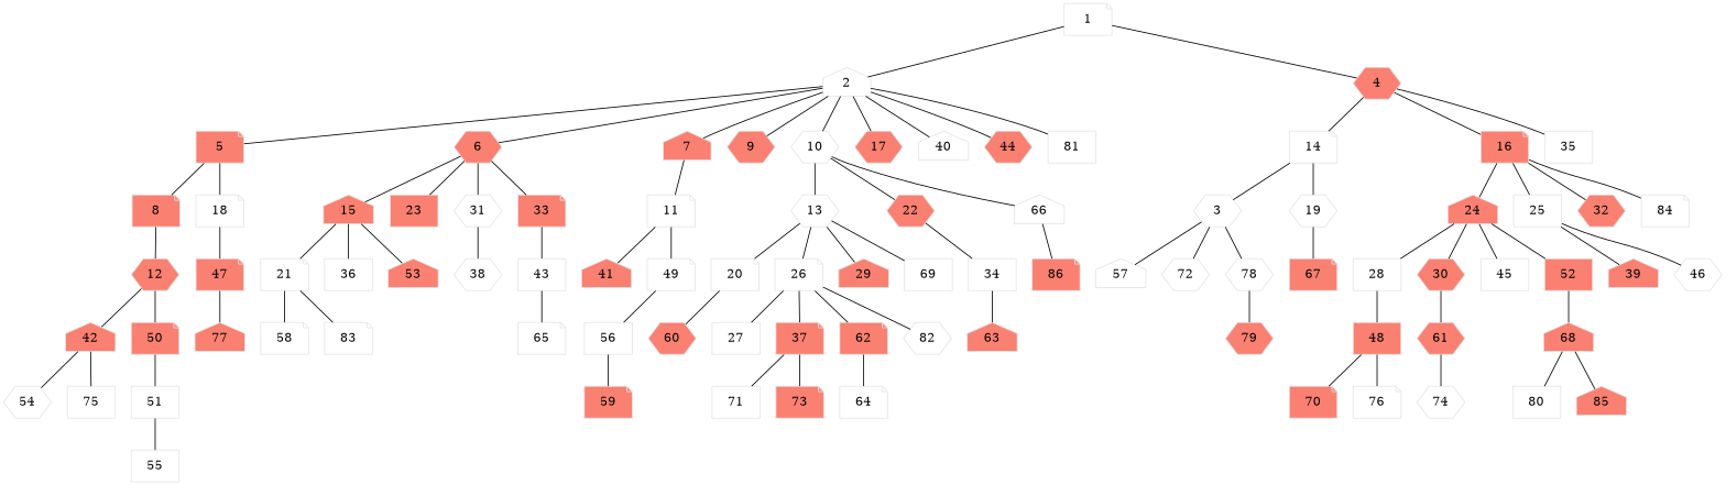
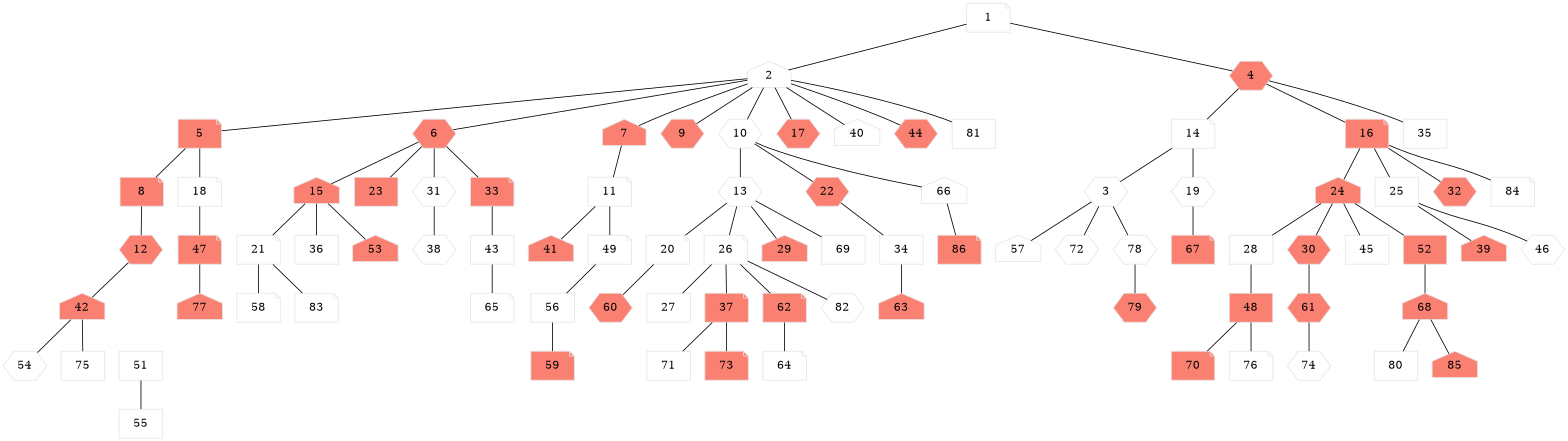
  graph {
    node [color=gray90 fillcolor=white shape=note style=filled]
    2 [shape=house]
    1
    4 [fillcolor=salmon shape=hexagon]
    5 [fillcolor=salmon]
    6 [fillcolor=salmon shape=hexagon]
    7 [fillcolor=salmon shape=house]
    9 [fillcolor=salmon shape=hexagon]
    10 [shape=hexagon]
    17 [fillcolor=salmon shape=hexagon]
    40 [shape=house]
    44 [fillcolor=salmon shape=hexagon]
    81 [shape=box]
    3 [shape=hexagon]
    57 [shape=house]
    72 [shape=hexagon]
    78 [shape=hexagon]
    14
    16 [fillcolor=salmon]
    35 [shape=box]
    8 [fillcolor=salmon]
    18
    15 [fillcolor=salmon shape=house]
    23 [fillcolor=salmon shape=box]
    31 [shape=hexagon]
    33 [fillcolor=salmon]
    11
    13 [shape=hexagon]
    22 [fillcolor=salmon shape=hexagon]
    66 [shape=house]
    79 [fillcolor=salmon shape=hexagon]
    19 [shape=hexagon]
    24 [fillcolor=salmon shape=house]
    25 [shape=box]
    32 [fillcolor=salmon shape=hexagon]
    84
    12 [fillcolor=salmon shape=hexagon]
    47 [fillcolor=salmon]
    21
    36 [shape=box]
    53 [fillcolor=salmon shape=house]
    38 [shape=hexagon]
    43 [shape=box]
    41 [fillcolor=salmon shape=house]
    49
    42 [fillcolor=salmon shape=house]
-   50 [fillcolor=salmon]
    20
    26
    29 [fillcolor=salmon shape=house]
    69 [shape=box]
    34 [shape=box]
    86 [fillcolor=salmon]
    56 [shape=box]
    54 [shape=hexagon]
    75 [shape=box]
    51 [shape=box]
    60 [fillcolor=salmon shape=hexagon]
    27 [shape=box]
    37 [fillcolor=salmon]
    62 [fillcolor=salmon]
    82 [shape=hexagon]
    67 [fillcolor=salmon]
    58
    83
    28 [shape=box]
    30 [fillcolor=salmon shape=hexagon]
    45 [shape=box]
    52 [fillcolor=salmon shape=box]
    39 [fillcolor=salmon shape=house]
    46 [shape=hexagon]
    77 [fillcolor=salmon shape=house]
    63 [fillcolor=salmon shape=house]
    48 [fillcolor=salmon shape=box]
    61 [fillcolor=salmon shape=hexagon]
    68 [fillcolor=salmon shape=house]
    71 [shape=box]
    73 [fillcolor=salmon]
    64
    70 [fillcolor=salmon]
    76
    74 [shape=hexagon]
    65
    59 [fillcolor=salmon]
    55 [shape=box]
    80 [shape=box]
    85 [fillcolor=salmon shape=house]
    2 -- 5
    2 -- 6
    2 -- 7
    2 -- 9
    2 -- 10
    2 -- 17
    2 -- 40
    2 -- 44
    2 -- 81
    1 -- 2
    1 -- 4
    4 -- 14
    4 -- 16
    4 -- 35
    5 -- 8
    5 -- 18
    6 -- 15
    6 -- 23
    6 -- 31
    6 -- 33
    7 -- 11
    10 -- 13
    10 -- 22
    10 -- 66
    3 -- 57
    3 -- 72
    3 -- 78
    78 -- 79
    14 -- 3
    14 -- 19
    16 -- 24
    16 -- 25
    16 -- 32
    16 -- 84
    8 -- 12
    18 -- 47
    15 -- 21
    15 -- 36
    15 -- 53
    31 -- 38
    33 -- 43
    11 -- 41
    11 -- 49
    13 -- 20
    13 -- 26
    13 -- 29
    13 -- 69
    22 -- 34
    66 -- 86
    19 -- 67
    24 -- 28
    24 -- 30
    24 -- 45
    24 -- 52
    25 -- 39
    25 -- 46
    12 -- 42
-   12 -- 50
    47 -- 77
    21 -- 58
    21 -- 83
    43 -- 65
    49 -- 56
    42 -- 54
    42 -- 75
-   50 -- 51
    20 -- 60
    26 -- 27
    26 -- 37
    26 -- 62
    26 -- 82
    34 -- 63
    56 -- 59
    51 -- 55
    37 -- 71
    37 -- 73
    62 -- 64
    28 -- 48
    30 -- 61
    52 -- 68
    48 -- 70
    48 -- 76
    61 -- 74
    68 -- 80
    68 -- 85
  }
